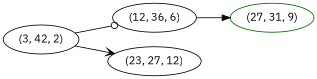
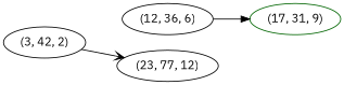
  digraph {
    fontname="IBM Plex Sans"
    rankdir=LR
    node [color=black fontname="IBM Plex Sans"]
    edge [fontname="IBM Plex Sans"]
    "(3, 42, 2)"
    "(12, 36, 6)"
-   "(23, 27, 12)"
-   "(17, 31, 9)" [color=darkgreen label="(27, 31, 9)"]
-   "(3, 42, 2)" -> "(12, 36, 6)" [arrowhead=odot]
+   "(23, 27, 12)" [label="(23, 77, 12)"]
+   "(17, 31, 9)" [color=darkgreen]
    "(3, 42, 2)" -> "(23, 27, 12)" [arrowhead=vee]
    "(12, 36, 6)" -> "(17, 31, 9)" [arrowhead=normal]
  }
